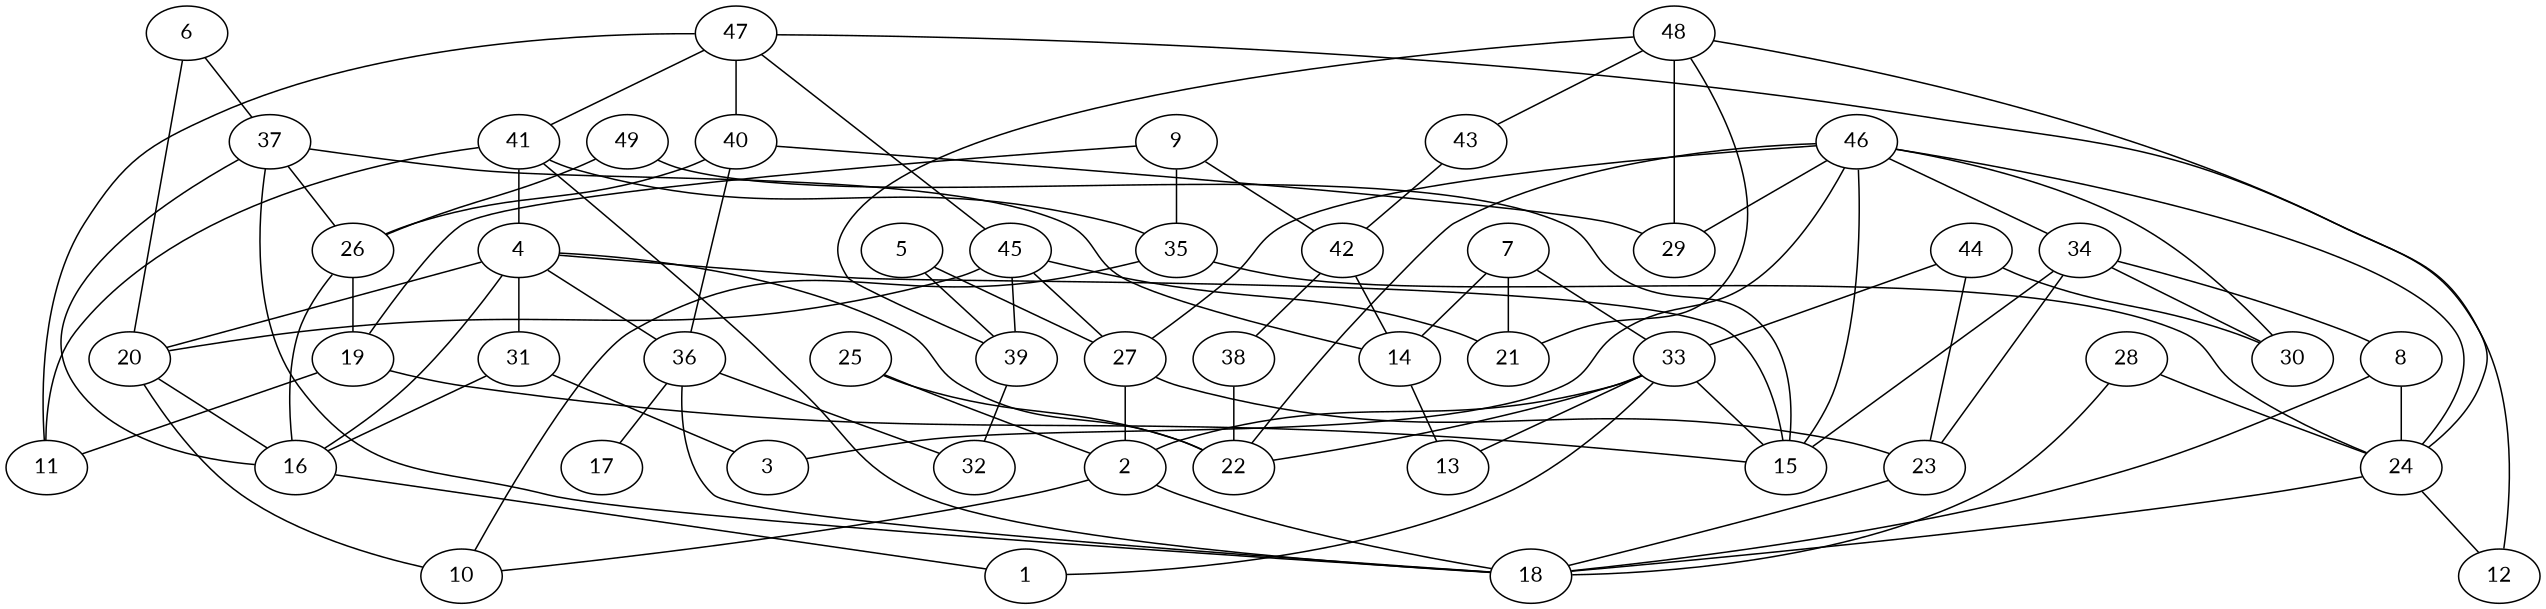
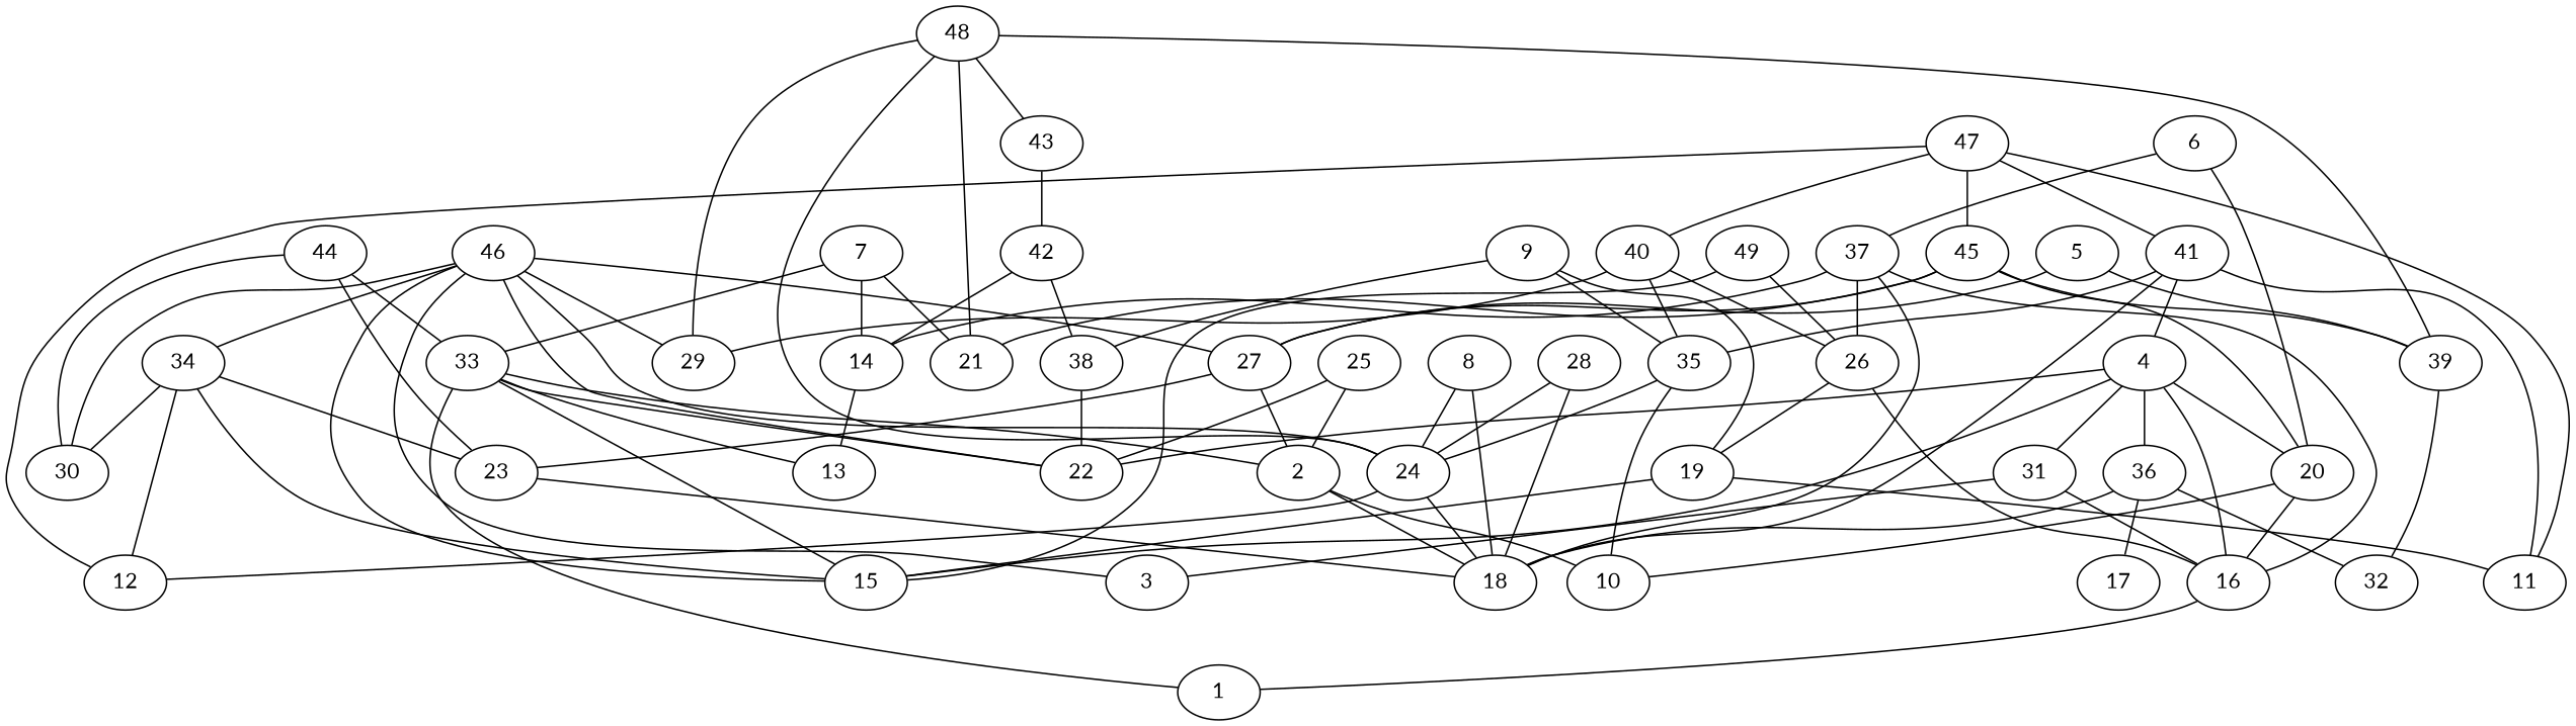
  digraph {
    fontname=Lato
    node [fontname=Lato]
    edge [color=black dir=none fontname=Lato]
    31
    17
    16
    3
    1
    24
    18
    12
    26
    19
    15
    11
    6
    37
    20
    14
    10
    45
    21
    39
    27
    32
    23
    2
    44
    33
    30
    13
    22
    46
    34
    29
    5
    48
    43
    42
    38
    36
    8
    9
    35
    7
    41
    4
    28
    40
    47
    25
    49
    subgraph sub_1 {
      31
      17
      16
      3
      1
      24
      18
      12
      26
      19
      15
      11
      6
      37
      20
      14
      10
      45
      21
      39
      27
      32
      23
      2
      44
      33
      30
      13
      22
      46
      34
      29
      5
      48
      43
      42
      38
      36
      8
      9
      35
      7
      41
      4
      28
      40
      47
      25
      49
    }
    31 -> 16
    31 -> 3
    16 -> 1
    24 -> 18
    24 -> 12
    26 -> 16
    26 -> 19
    19 -> 15
    19 -> 11
    6 -> 37
    6 -> 20
    37 -> 16
    37 -> 18
    37 -> 26
    37 -> 14
    20 -> 16
    20 -> 10
    14 -> 13
    45 -> 20
    45 -> 21
    45 -> 39
    45 -> 27
    39 -> 32
    27 -> 23
    27 -> 2
    23 -> 18
    2 -> 18
    2 -> 10
    44 -> 23
    44 -> 33
    44 -> 30
    33 -> 1
    33 -> 15
    33 -> 2
    33 -> 13
    33 -> 22
    46 -> 3
    46 -> 24
    46 -> 15
    46 -> 27
    46 -> 30
    46 -> 22
    46 -> 34
    46 -> 29
-   34 -> 8
+   34 -> 12
    34 -> 15
    34 -> 23
    34 -> 30
    5 -> 39
    5 -> 27
    48 -> 24
    48 -> 21
    48 -> 39
    48 -> 29
    48 -> 43
    43 -> 42
    42 -> 14
    42 -> 38
    38 -> 22
    36 -> 17
    36 -> 18
    36 -> 32
    8 -> 24
    8 -> 18
    9 -> 19
-   9 -> 42
+   9 -> 38
    9 -> 35
    35 -> 24
    35 -> 10
    7 -> 14
    7 -> 21
    7 -> 33
    41 -> 18
    41 -> 11
    41 -> 35
    41 -> 4
    4 -> 31
    4 -> 16
    4 -> 15
    4 -> 20
    4 -> 22
    4 -> 36
    28 -> 24
    28 -> 18
    40 -> 26
    40 -> 29
-   40 -> 36
+   40 -> 35
    47 -> 12
    47 -> 11
    47 -> 45
    47 -> 41
    47 -> 40
    25 -> 2
    25 -> 22
    49 -> 26
    49 -> 15
  }
